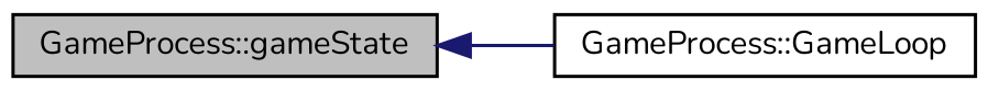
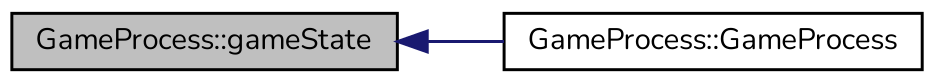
  digraph {
    rankdir=LR
    fontname=Nunito
    node [color=black fontname=Nunito fontsize=10 shape=record style=filled]
    n1 [fillcolor=grey75 fontcolor=black height=0.2 label="GameProcess::gameState" width=0.4]
-   n2 [fillcolor=white height=0.2 label="GameProcess::GameLoop" width=0.4]
+   n2 [fillcolor=white height=0.2 label="GameProcess::GameProcess" width=0.4]
    n1 -> n2 [color=midnightblue dir=back fontname=Nunito fontsize=10 labelfontname=Helvetica labelfontsize=10 style=solid]
  }
